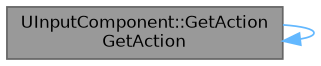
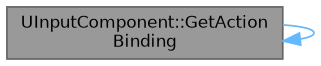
  digraph {
    rankdir=TB
-   n1 [color=gray40 fillcolor=grey60 fontcolor=black fontname=Helvetica fontsize=10 height=0.2 label="UInputComponent::GetAction\lGetAction" shape=box style=filled width=0.4]
+   n1 [color=gray40 fillcolor=grey60 fontcolor=black fontname=Helvetica fontsize=10 height=0.2 label="UInputComponent::GetAction\lBinding" shape=box style=filled width=0.4]
    n1 -> n1 [color=steelblue1 fontname=Helvetica fontsize=10 labelfontname=Helvetica labelfontsize=10 style=solid]
  }
